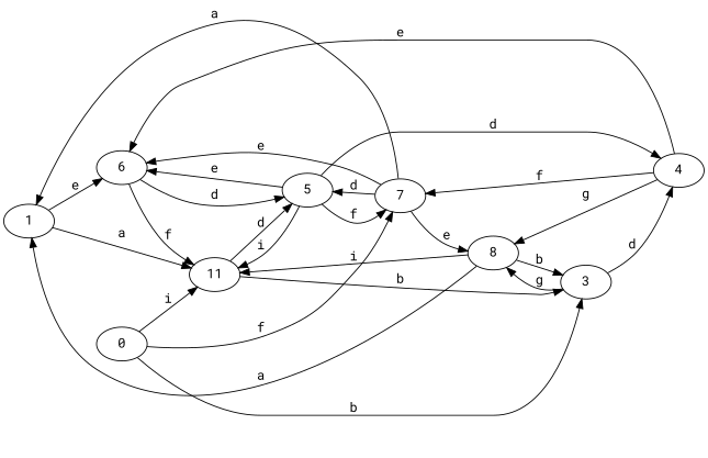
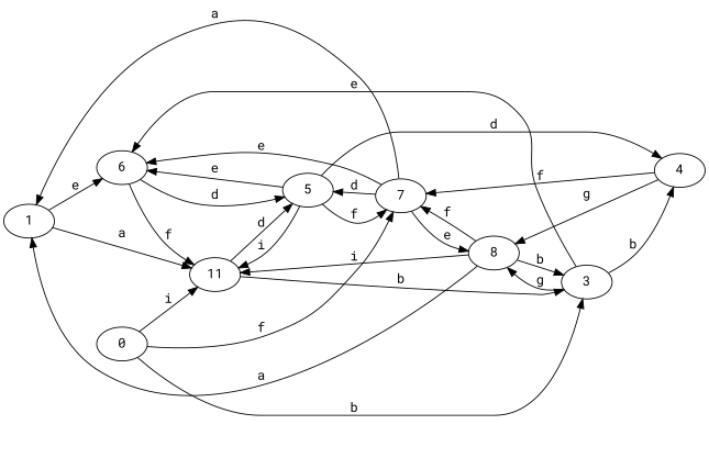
  strict digraph {
    fontname="Roboto Mono"
    rankdir=LR
    node [fontname="Roboto Mono"]
    edge [fontname="Roboto Mono"]
    1
    6
    11
    5
    3
    4
    8
    7
    0
    1 -> 6 [label=e]
    1 -> 11 [label=a]
    6 -> 11 [label=f]
    6 -> 5 [label=d]
    11 -> 5 [label=d]
    11 -> 3 [label=b]
    5 -> 6 [label=e]
    5 -> 11 [label=i]
    5 -> 4 [label=d]
    5 -> 7 [label=f]
-   4 -> 6 [label=e]
-   3 -> 4 [label=d]
+   3 -> 6 [label=e]
+   3 -> 4 [label=b]
    3 -> 8 [label=g]
    4 -> 8 [label=g]
    4 -> 7 [label=f]
    8 -> 1 [label=a]
    8 -> 11 [label=i]
    8 -> 3 [label=b]
+   8 -> 7 [label=f]
    7 -> 1 [label=a]
    7 -> 6 [label=e]
    7 -> 5 [label=d]
    7 -> 8 [label=e]
    0 -> 11 [label=i]
    0 -> 3 [label=b]
    0 -> 7 [label=f]
  }
